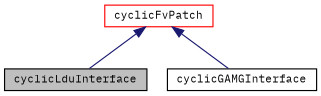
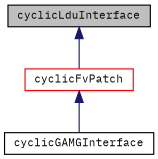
  digraph {
    fontname="IBM Plex Mono"
    node [color=black fontname="IBM Plex Mono" fontsize=10 shape=record]
    edge [color=midnightblue dir=back fontname="IBM Plex Mono" fontsize=10 labelfontname=Helvetica labelfontsize=10 style=solid]
    n1 [fillcolor=grey75 fontcolor=black height=0.2 label=cyclicLduInterface style=filled width=0.4]
    n2 [color=red height=0.2 label=cyclicFvPatch width=0.4]
    n3 [height=0.2 label=cyclicGAMGInterface width=0.4]
-   n2 -> n1
+   n1 -> n2
    n2 -> n3
  }
